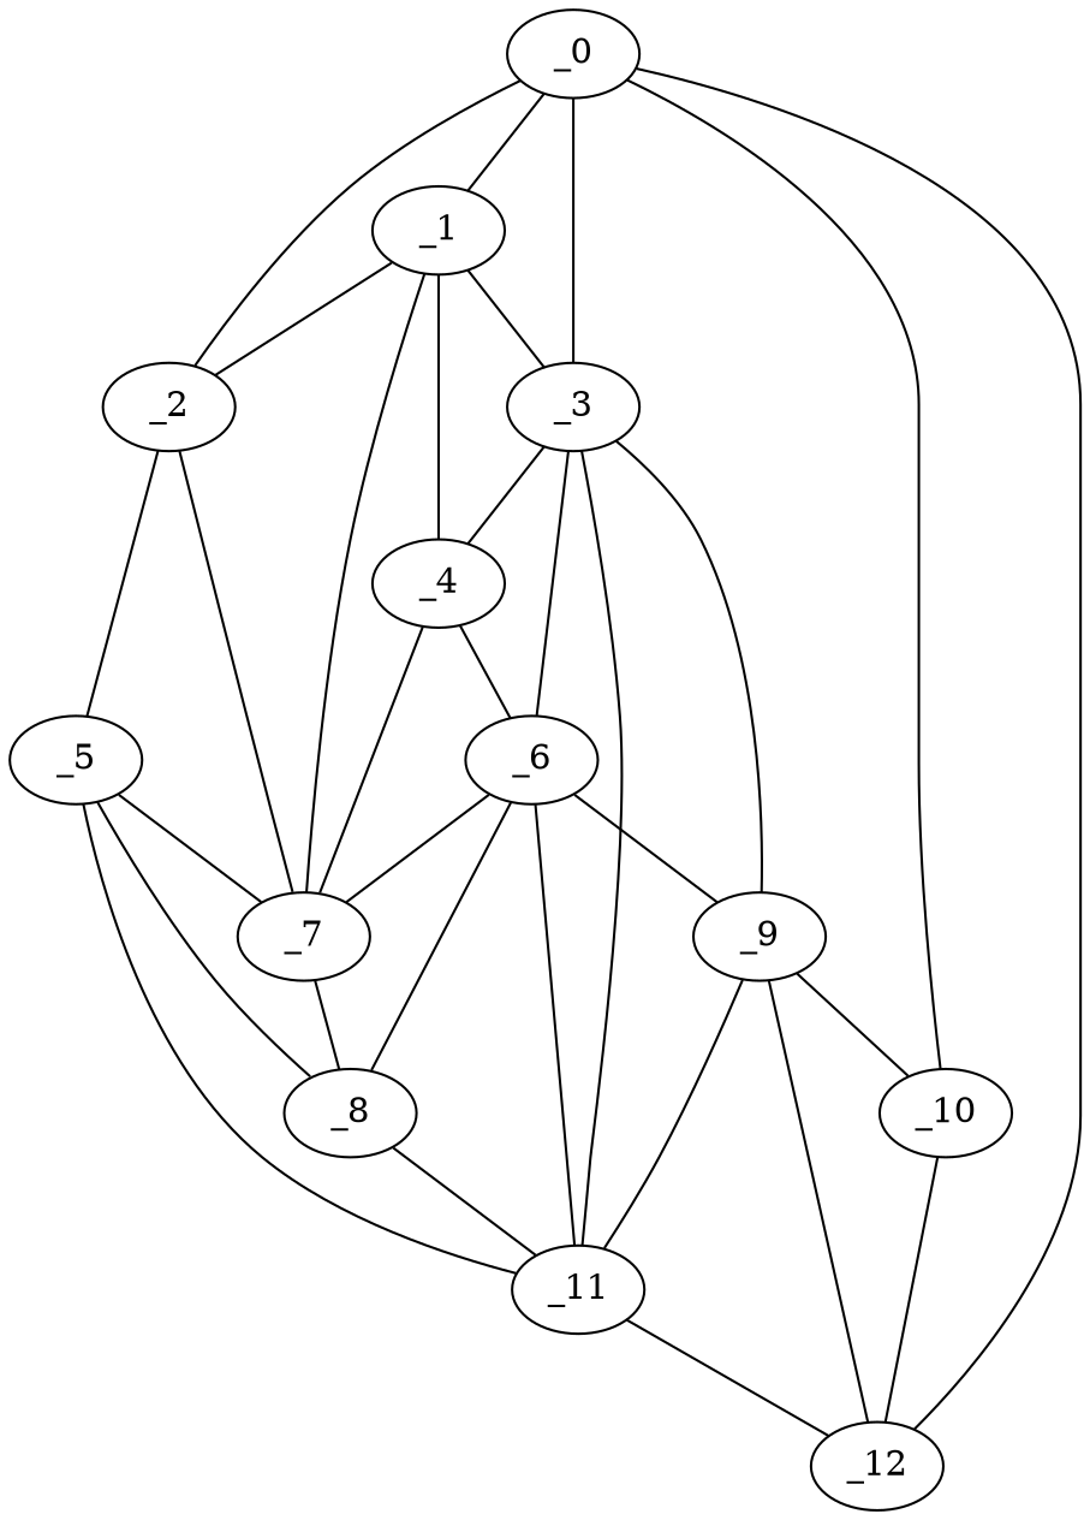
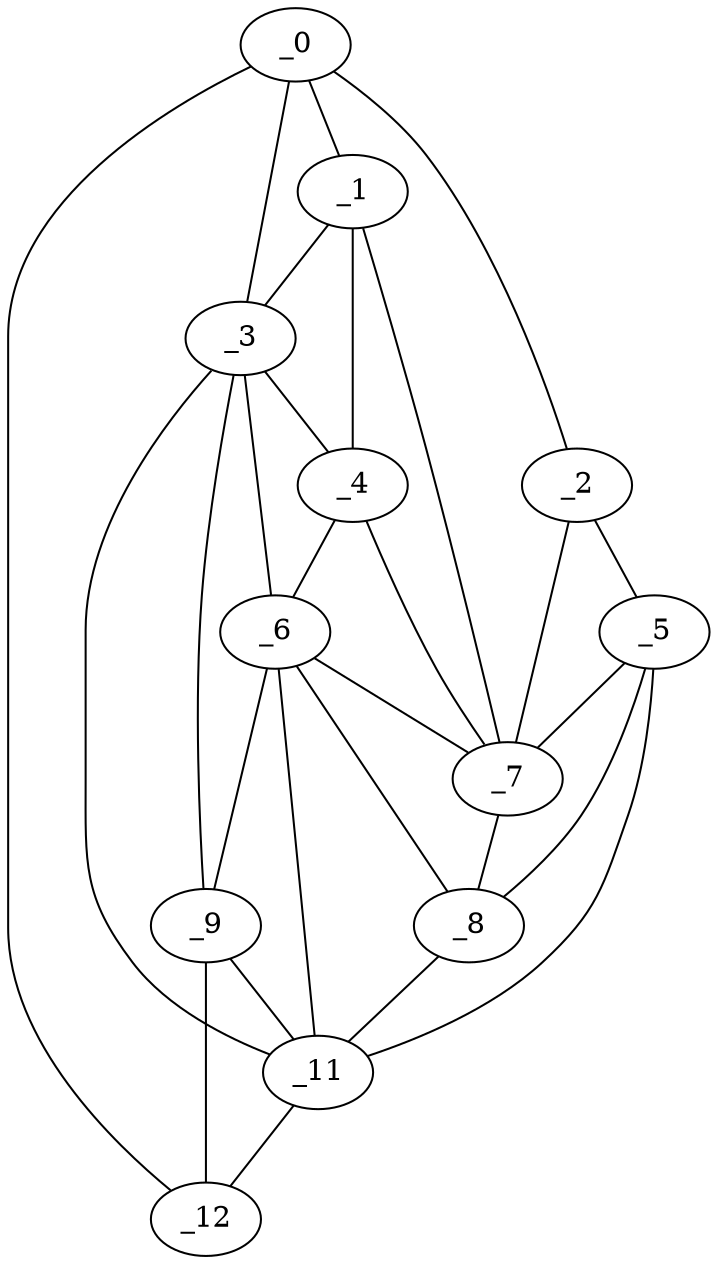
  graph {
    node [x=71]
    edge [valence=2]
    _0 [x=31 y=13]
    _1 [x=67 y=60]
    _2 [x=69 y=66]
    _3 [y=48]
-   _10 [x=92 y=22]
    _12 [x=104 y=10]
    _4 [y=54]
    _7 [x=81 y=58]
    _5 [x=78 y=68]
    _6 [x=81 y=52]
    _9 [x=91 y=42]
    _11 [x=98 y=64]
    _8 [x=89 y=65]
    _0 -- _1 [valence=1]
    _0 -- _2 [valence=1]
    _0 -- _3
-   _0 -- _10
    _0 -- _12 [valence=1]
-   _1 -- _2 [valence=1]
    _1 -- _3
    _1 -- _4 [valence=1]
    _1 -- _7
    _2 -- _7
    _2 -- _5 [valence=1]
    _3 -- _4 [valence=1]
    _3 -- _6
    _3 -- _9 [valence=1]
    _3 -- _11
-   _10 -- _12
    _4 -- _7
    _4 -- _6
    _7 -- _8
    _5 -- _7
    _5 -- _11 [valence=1]
    _5 -- _8
    _6 -- _7
    _6 -- _9
    _6 -- _11
    _6 -- _8
-   _9 -- _10
    _9 -- _12
    _9 -- _11
    _11 -- _12 [valence=1]
    _8 -- _11
  }
